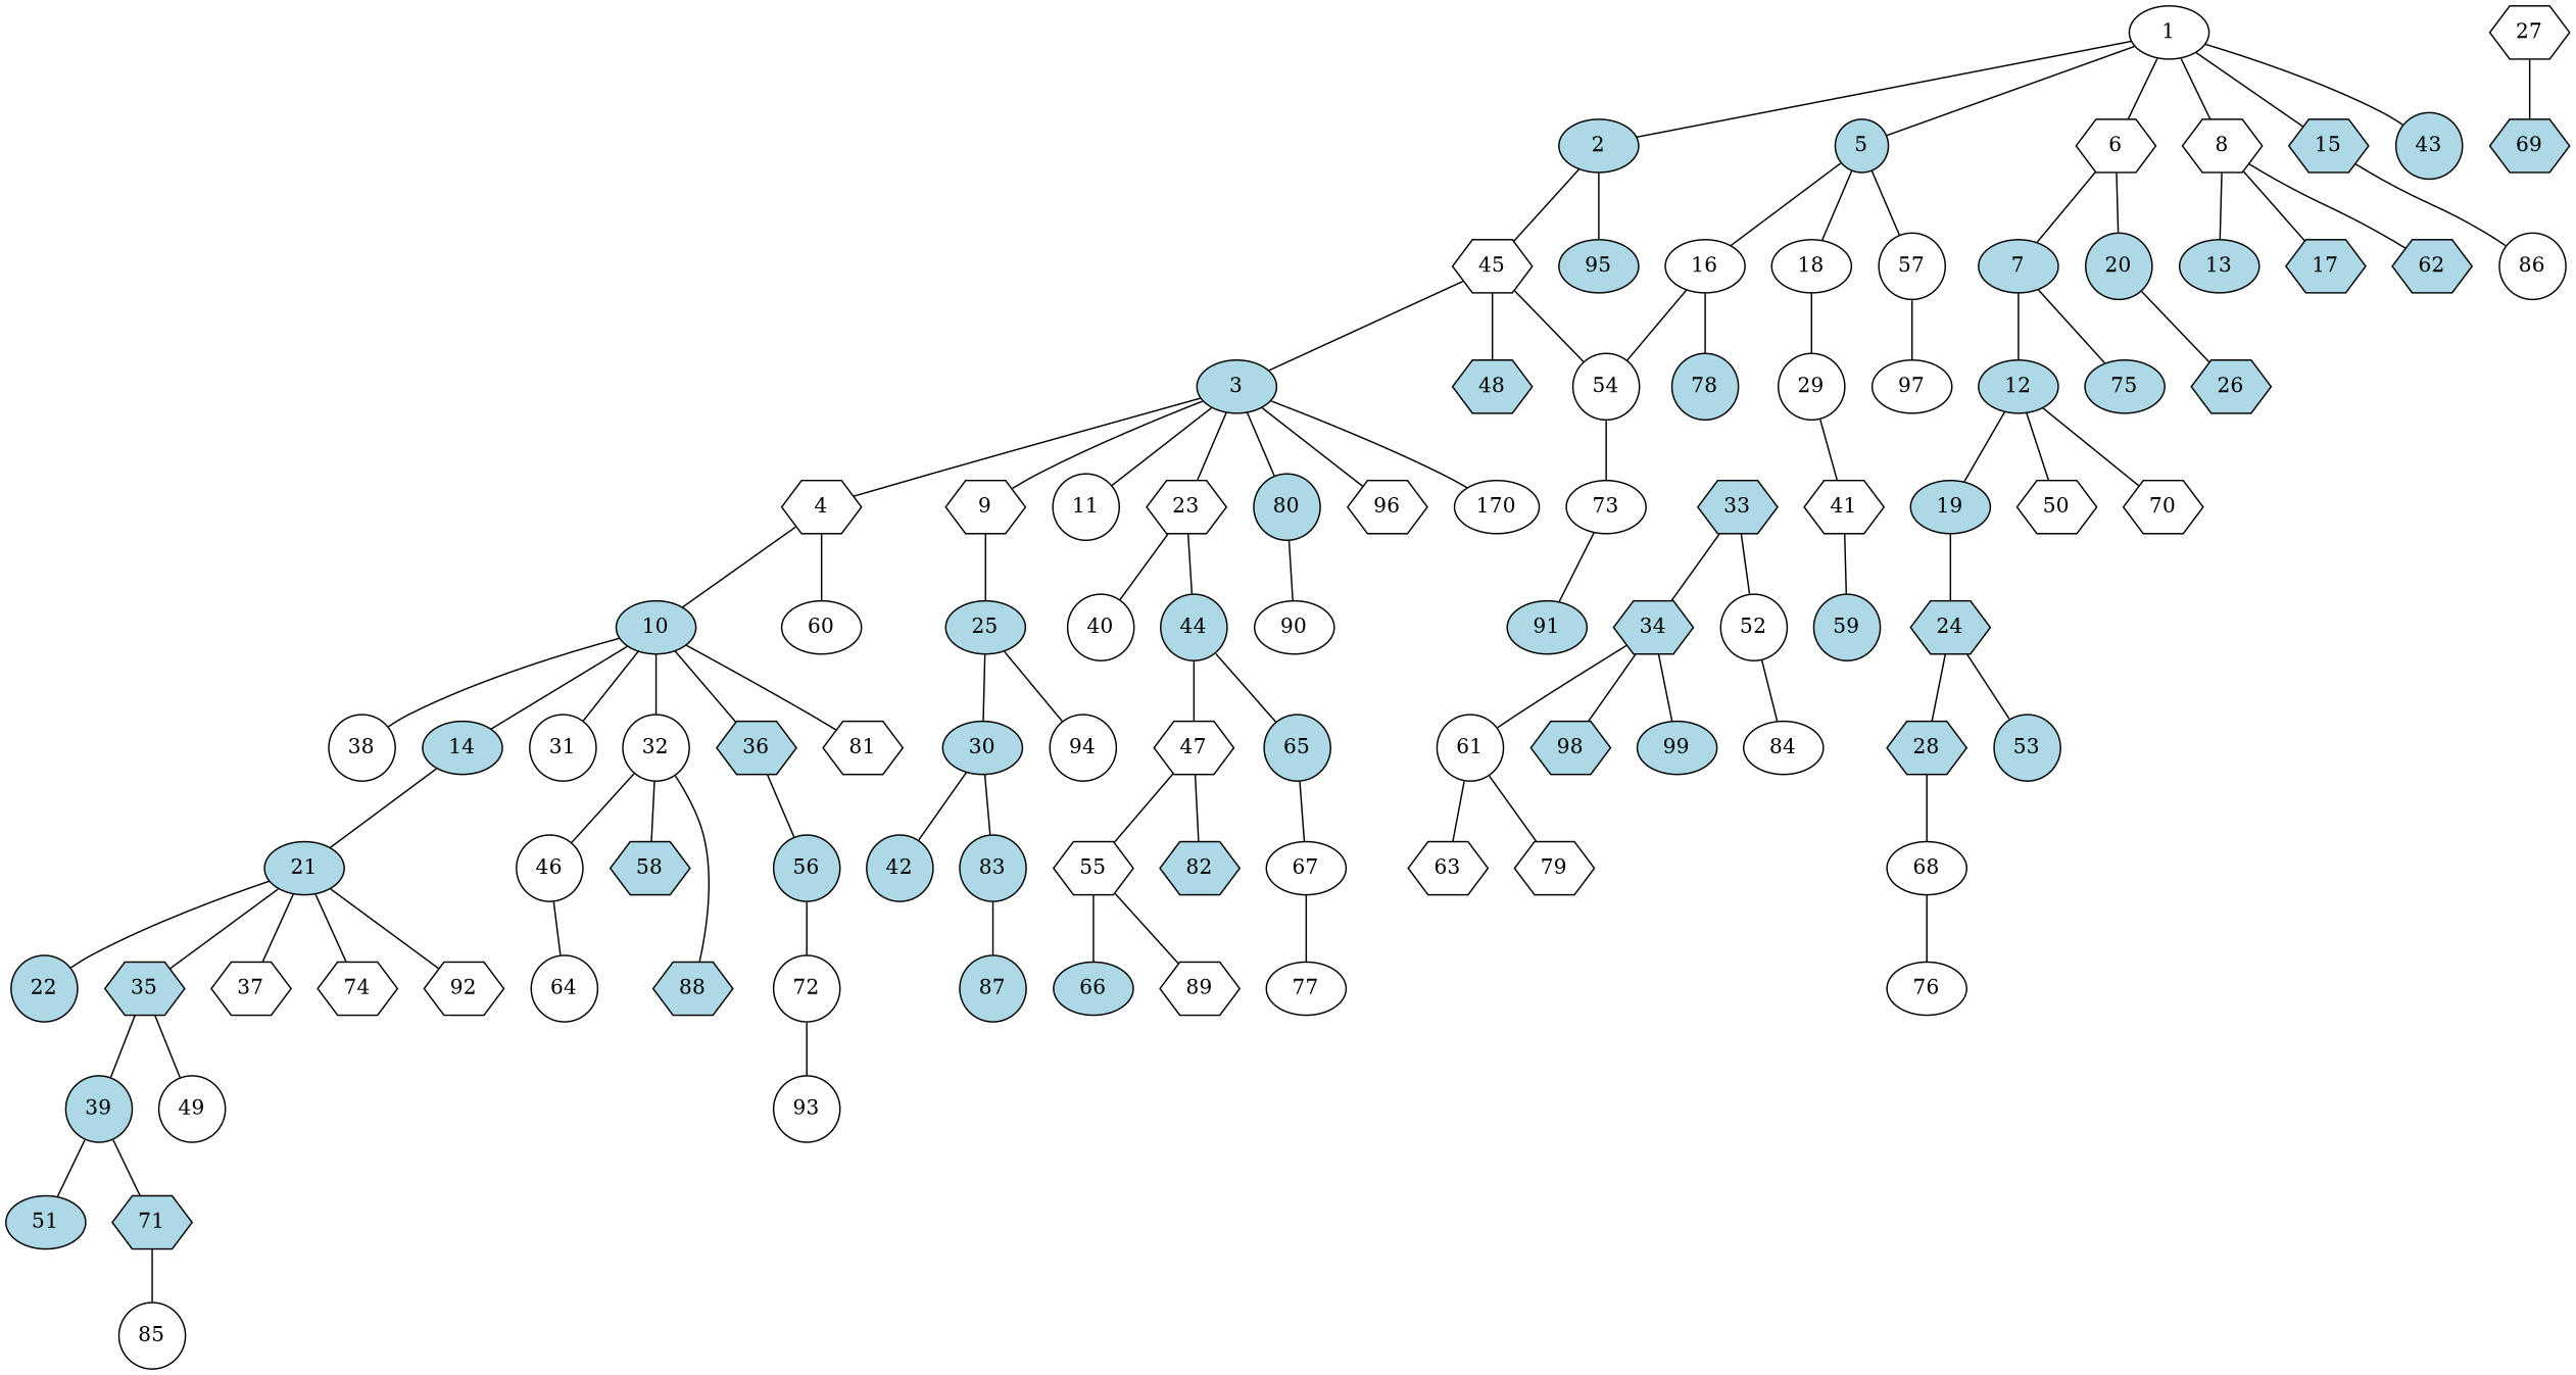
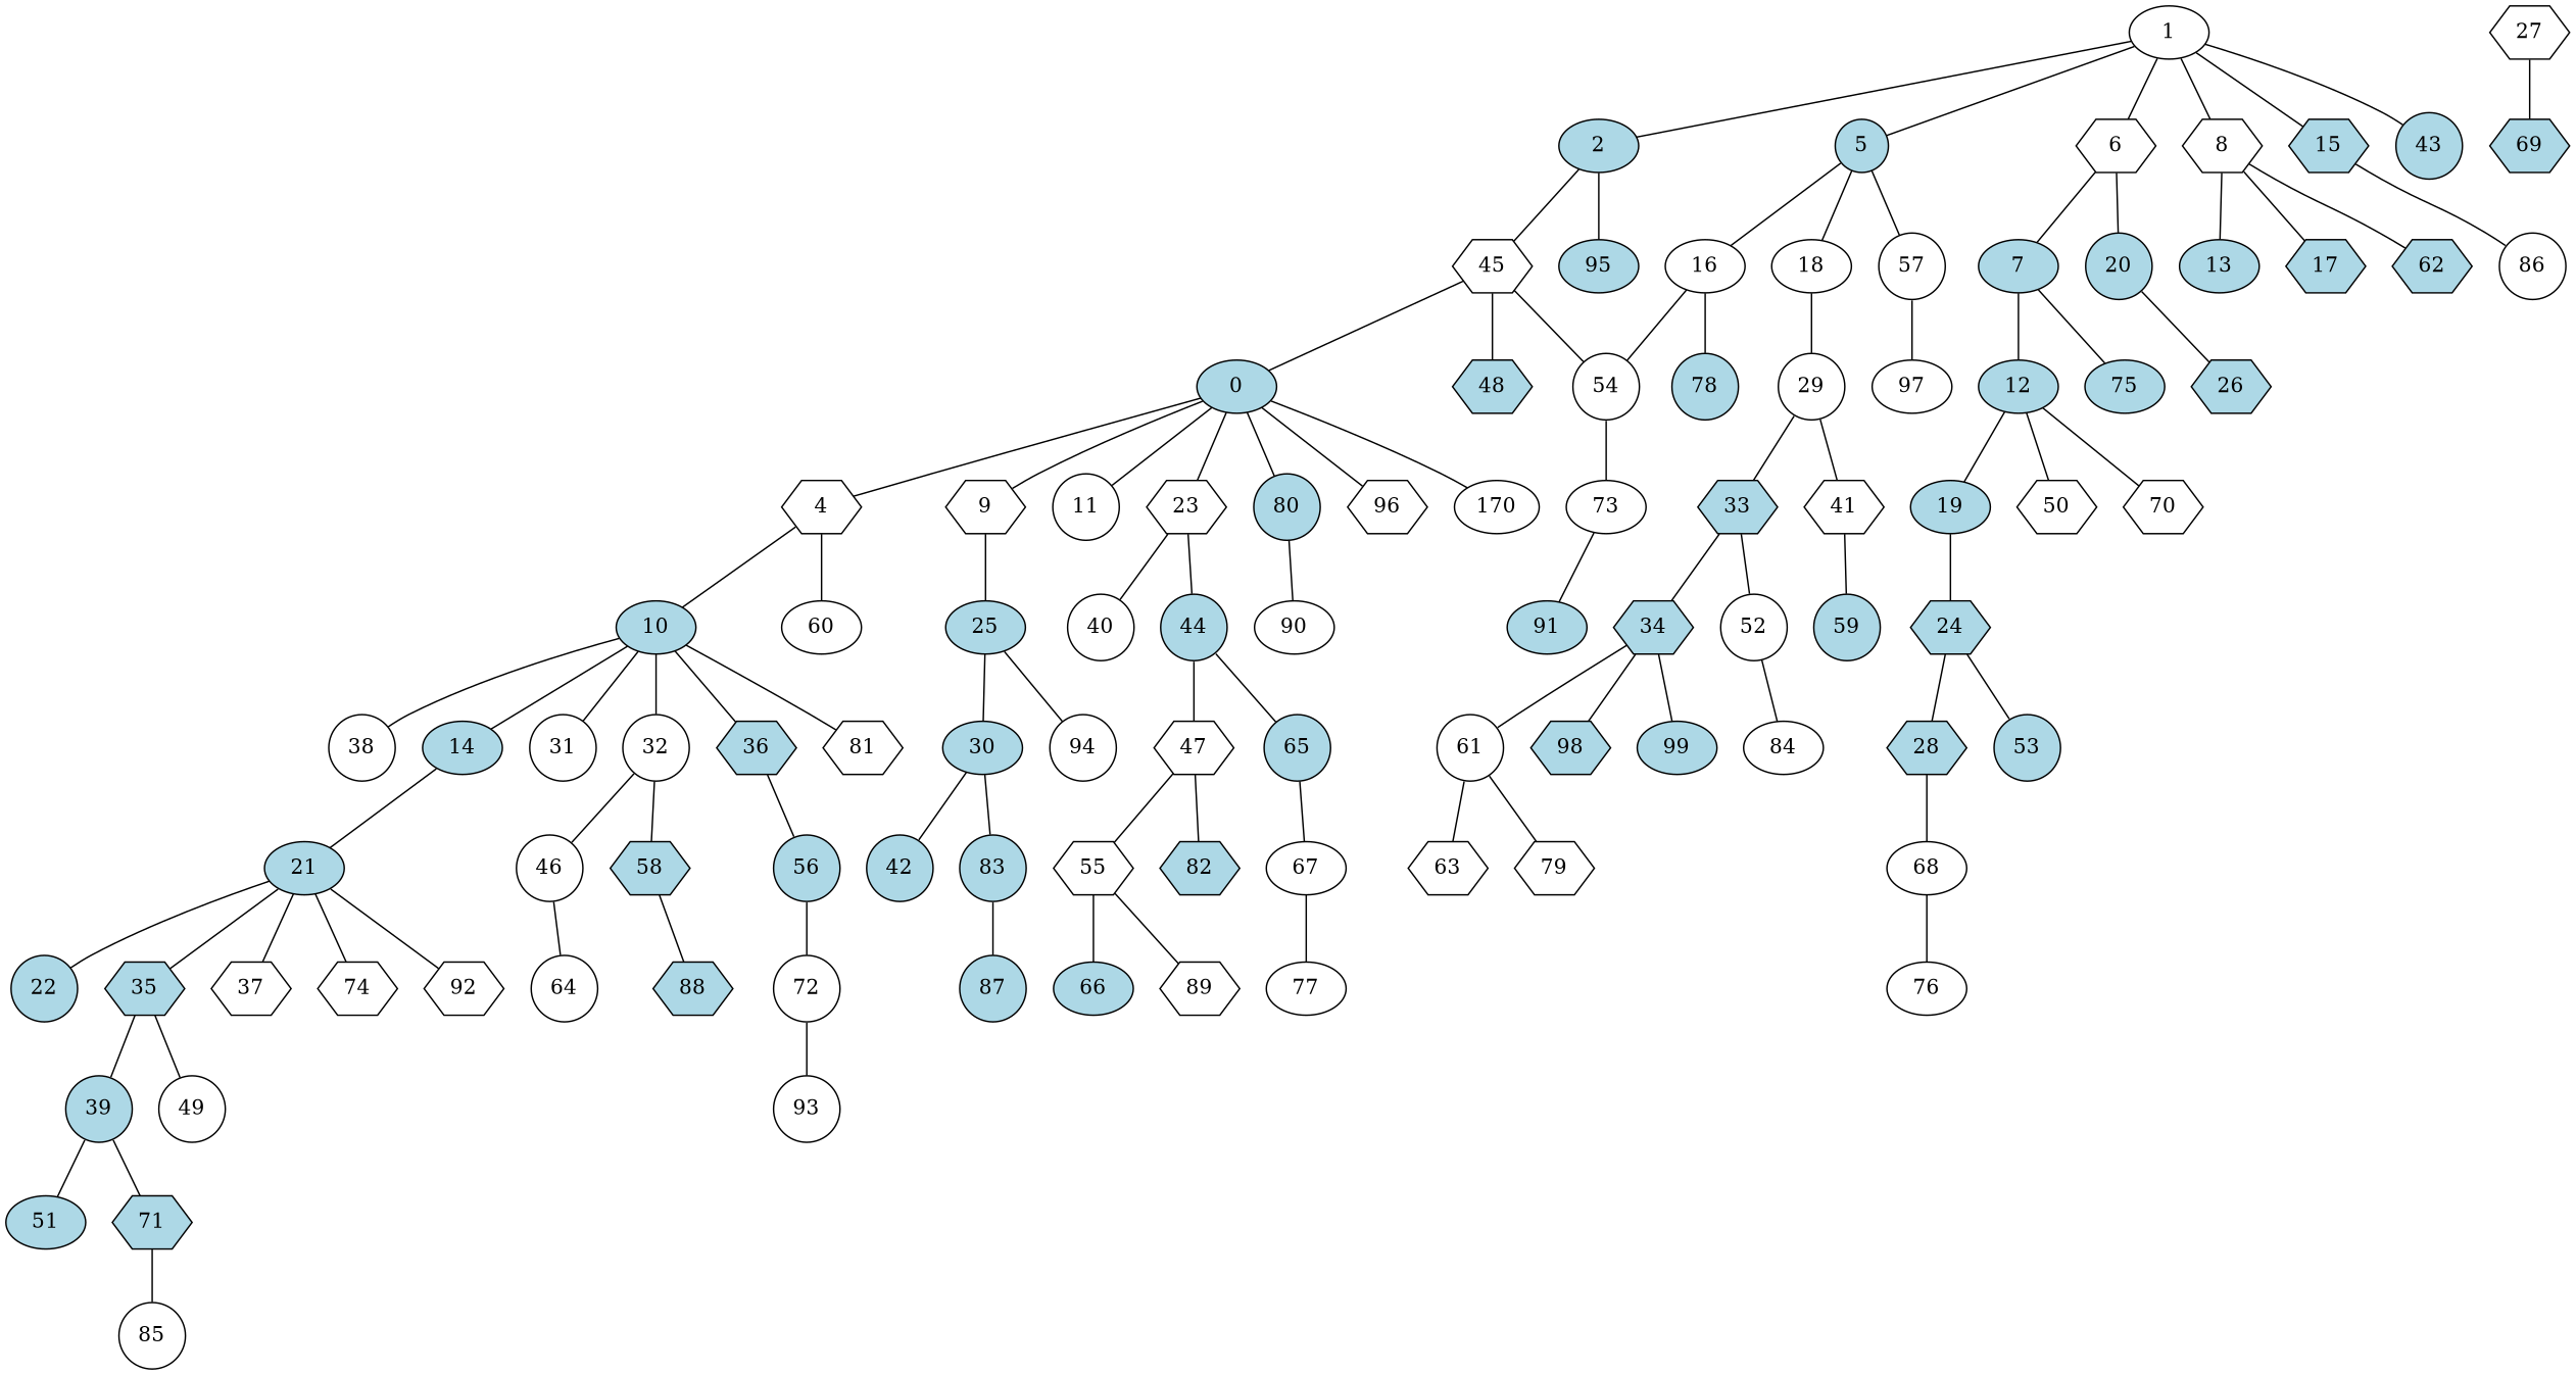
  graph {
    node [fillcolor=white shape=hexagon style=filled]
    1 [shape=ellipse]
    2 [fillcolor=lightblue shape=ellipse]
    5 [fillcolor=lightblue shape=circle]
    6
    8
    15 [fillcolor=lightblue]
    43 [fillcolor=lightblue shape=circle]
    45
    95 [fillcolor=lightblue shape=ellipse]
    16 [shape=ellipse]
    18 [shape=ellipse]
    57 [shape=circle]
    7 [fillcolor=lightblue shape=ellipse]
    20 [fillcolor=lightblue shape=circle]
    13 [fillcolor=lightblue shape=ellipse]
    17 [fillcolor=lightblue]
    62 [fillcolor=lightblue]
    86 [shape=circle]
-   3 [fillcolor=lightblue shape=ellipse]
+   3 [fillcolor=lightblue shape=ellipse label=0]
    4
    9
    11 [shape=circle]
    23
    80 [fillcolor=lightblue shape=circle]
    96
    n26 [label=170 shape=ellipse]
    48 [fillcolor=lightblue]
    54 [shape=circle]
    78 [fillcolor=lightblue shape=circle]
    29 [shape=circle]
    97 [shape=ellipse]
    12 [fillcolor=lightblue shape=ellipse]
    75 [fillcolor=lightblue shape=ellipse]
    26 [fillcolor=lightblue]
    10 [fillcolor=lightblue shape=ellipse]
    60 [shape=ellipse]
    25 [fillcolor=lightblue shape=ellipse]
    40 [shape=circle]
    44 [fillcolor=lightblue shape=circle]
    90 [shape=ellipse]
    73 [shape=ellipse]
    38 [shape=circle]
    14 [fillcolor=lightblue shape=ellipse]
    31 [shape=circle]
    32 [shape=circle]
    36 [fillcolor=lightblue]
    81
    30 [fillcolor=lightblue shape=ellipse]
    94 [shape=circle]
    47
    65 [fillcolor=lightblue shape=circle]
    21 [fillcolor=lightblue shape=ellipse]
    46 [shape=circle]
    58 [fillcolor=lightblue]
    56 [fillcolor=lightblue shape=circle]
    69 [fillcolor=lightblue]
    27
    33 [fillcolor=lightblue]
    41
    19 [fillcolor=lightblue shape=ellipse]
    50
    70
    24 [fillcolor=lightblue]
    22 [fillcolor=lightblue shape=circle]
    35 [fillcolor=lightblue]
    37
    74
    92
    64 [shape=circle]
    88 [fillcolor=lightblue]
    72 [shape=circle]
    42 [fillcolor=lightblue shape=circle]
    83 [fillcolor=lightblue shape=circle]
    28 [fillcolor=lightblue]
    53 [fillcolor=lightblue shape=circle]
    39 [fillcolor=lightblue shape=circle]
    49 [shape=circle]
    34 [fillcolor=lightblue]
    52 [shape=circle]
    59 [fillcolor=lightblue shape=circle]
    68 [shape=ellipse]
    51 [fillcolor=lightblue shape=ellipse]
    71 [fillcolor=lightblue]
    55
    82 [fillcolor=lightblue]
    67 [shape=ellipse]
    76 [shape=ellipse]
    87 [fillcolor=lightblue shape=circle]
    61 [shape=circle]
    98 [fillcolor=lightblue]
    99 [fillcolor=lightblue shape=ellipse]
    84 [shape=ellipse]
    63
    79
    85 [shape=circle]
    93 [shape=circle]
    66 [fillcolor=lightblue shape=ellipse]
    89
    77 [shape=ellipse]
    91 [fillcolor=lightblue shape=ellipse]
    1 -- 2
    1 -- 5
    1 -- 6
    1 -- 8
    1 -- 15
    1 -- 43
    2 -- 45
    2 -- 95
    5 -- 16
    5 -- 18
    5 -- 57
    6 -- 7
    6 -- 20
    8 -- 13
    8 -- 17
    8 -- 62
    15 -- 86
    45 -- 3
    45 -- 48
    45 -- 54
    16 -- 54
    16 -- 78
    18 -- 29
    57 -- 97
    7 -- 12
    7 -- 75
    20 -- 26
    3 -- 4
    3 -- 9
    3 -- 11
    3 -- 23
    3 -- 80
    3 -- 96
    3 -- n26
    4 -- 10
    4 -- 60
    9 -- 25
    23 -- 40
    23 -- 44
    80 -- 90
    54 -- 73
+   29 -- 33
    29 -- 41
    12 -- 19
    12 -- 50
    12 -- 70
    10 -- 38
    10 -- 14
    10 -- 31
    10 -- 32
    10 -- 36
    10 -- 81
    25 -- 30
    25 -- 94
    44 -- 47
    44 -- 65
    73 -- 91
    14 -- 21
    32 -- 46
    32 -- 58
    36 -- 56
    30 -- 42
    30 -- 83
    47 -- 55
    47 -- 82
    65 -- 67
    21 -- 22
    21 -- 35
    21 -- 37
    21 -- 74
    21 -- 92
    46 -- 64
-   32 -- 88
+   58 -- 88
    56 -- 72
    27 -- 69
    33 -- 34
    33 -- 52
    41 -- 59
    19 -- 24
    24 -- 28
    24 -- 53
    35 -- 39
    35 -- 49
    72 -- 93
    83 -- 87
    28 -- 68
    39 -- 51
    39 -- 71
    34 -- 61
    34 -- 98
    34 -- 99
    52 -- 84
    68 -- 76
    71 -- 85
    55 -- 66
    55 -- 89
    67 -- 77
    61 -- 63
    61 -- 79
  }
